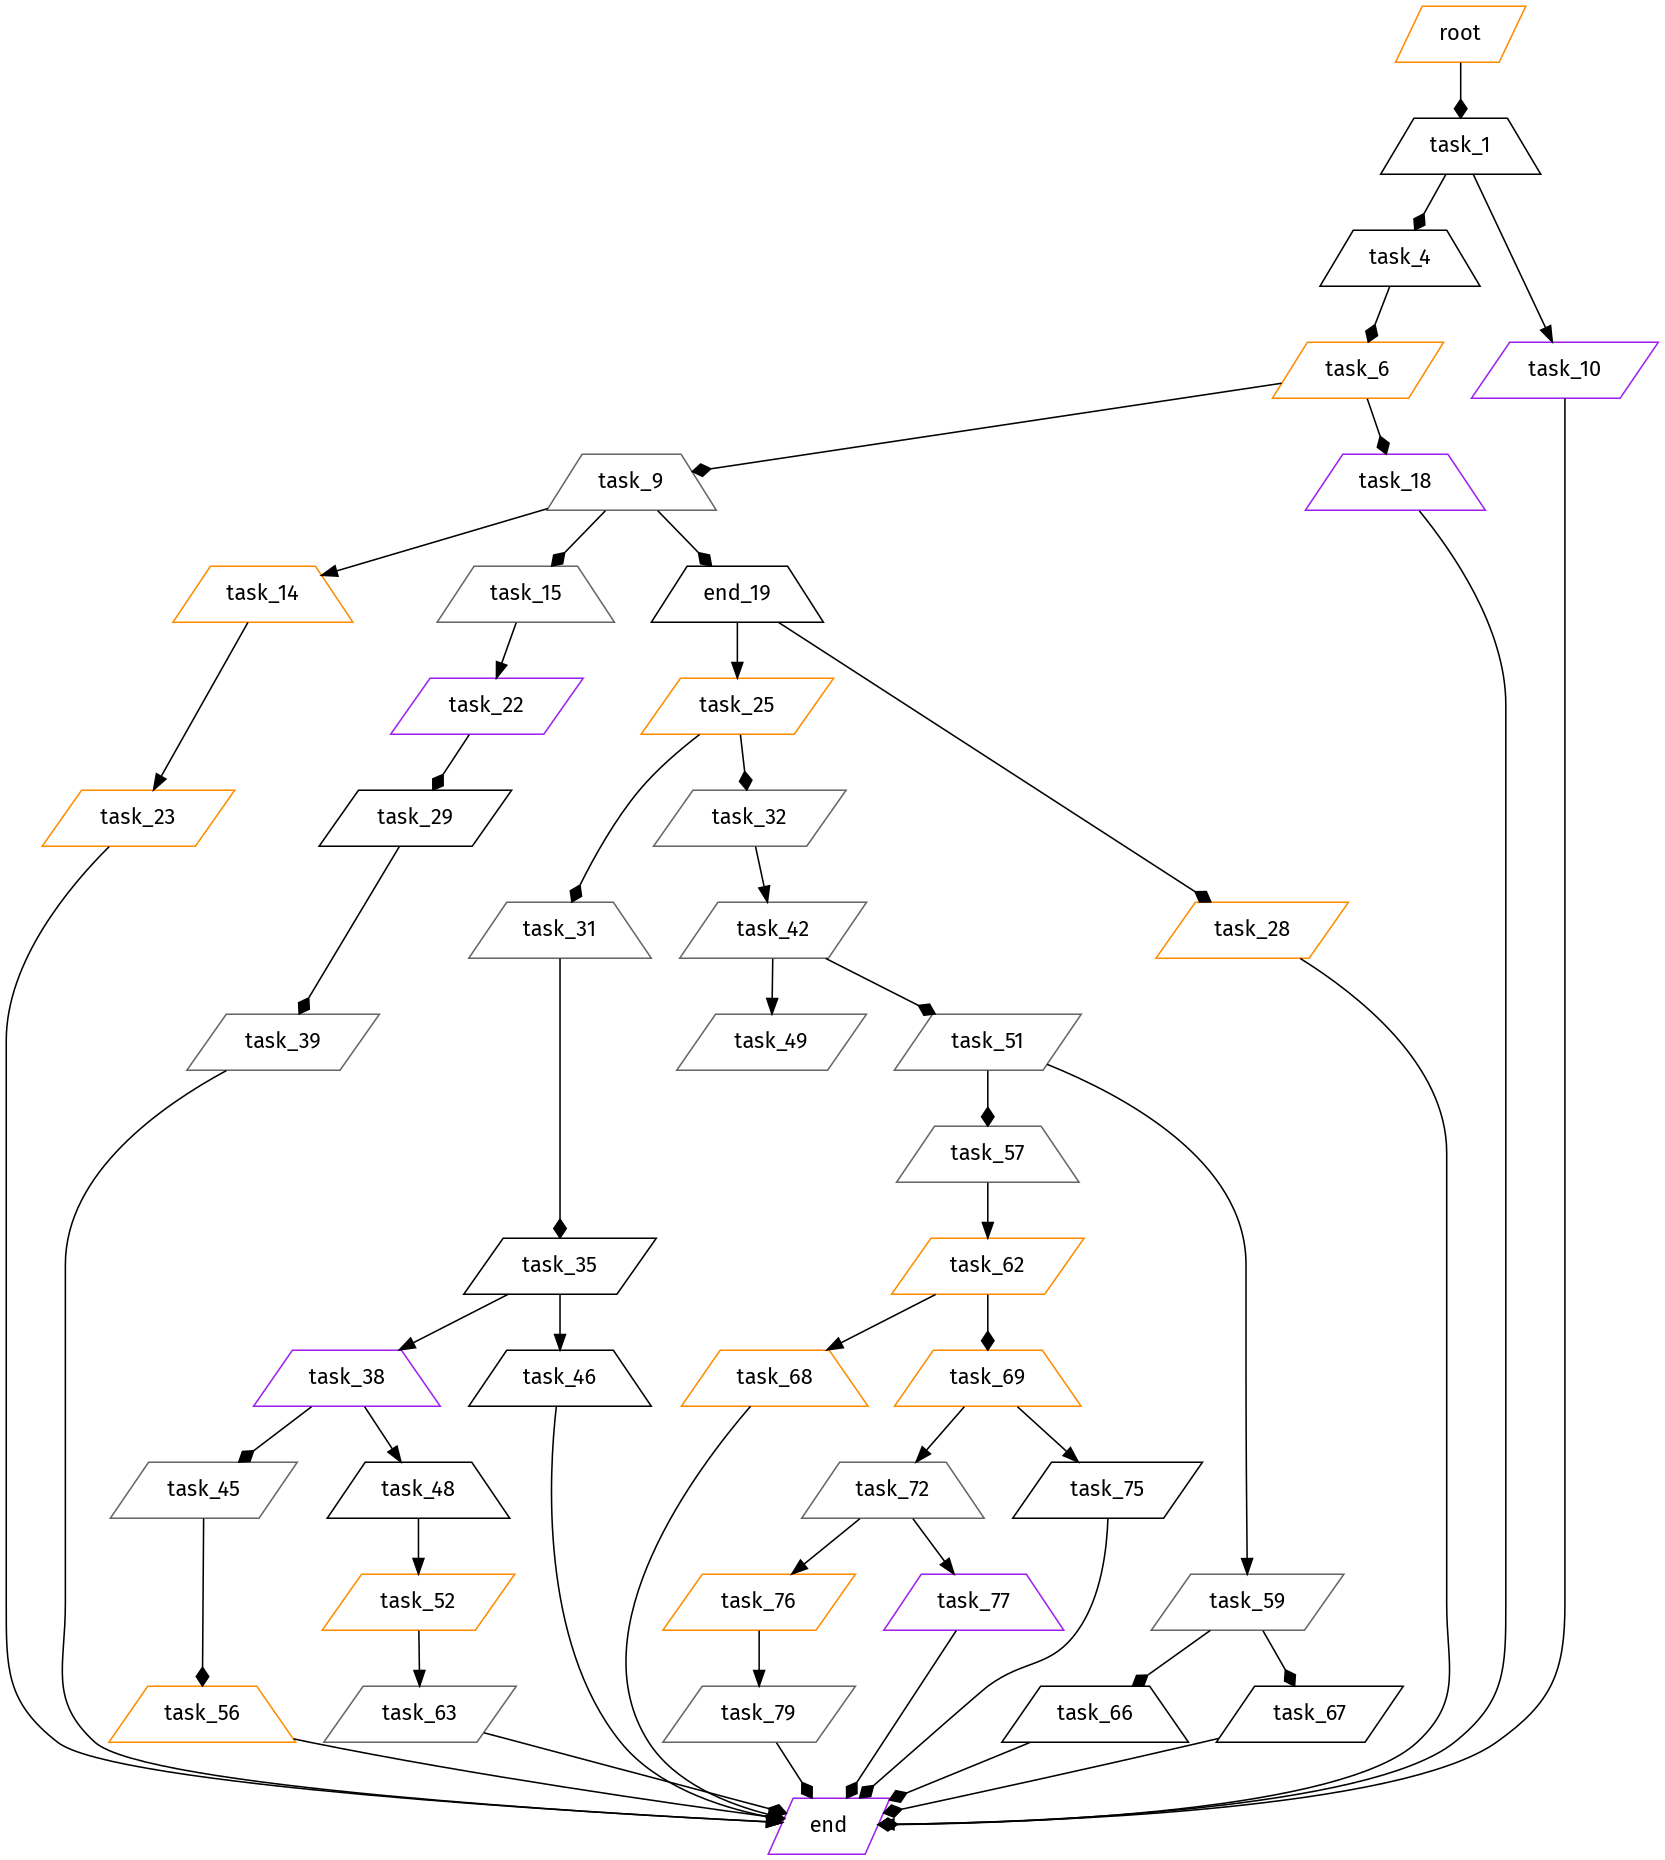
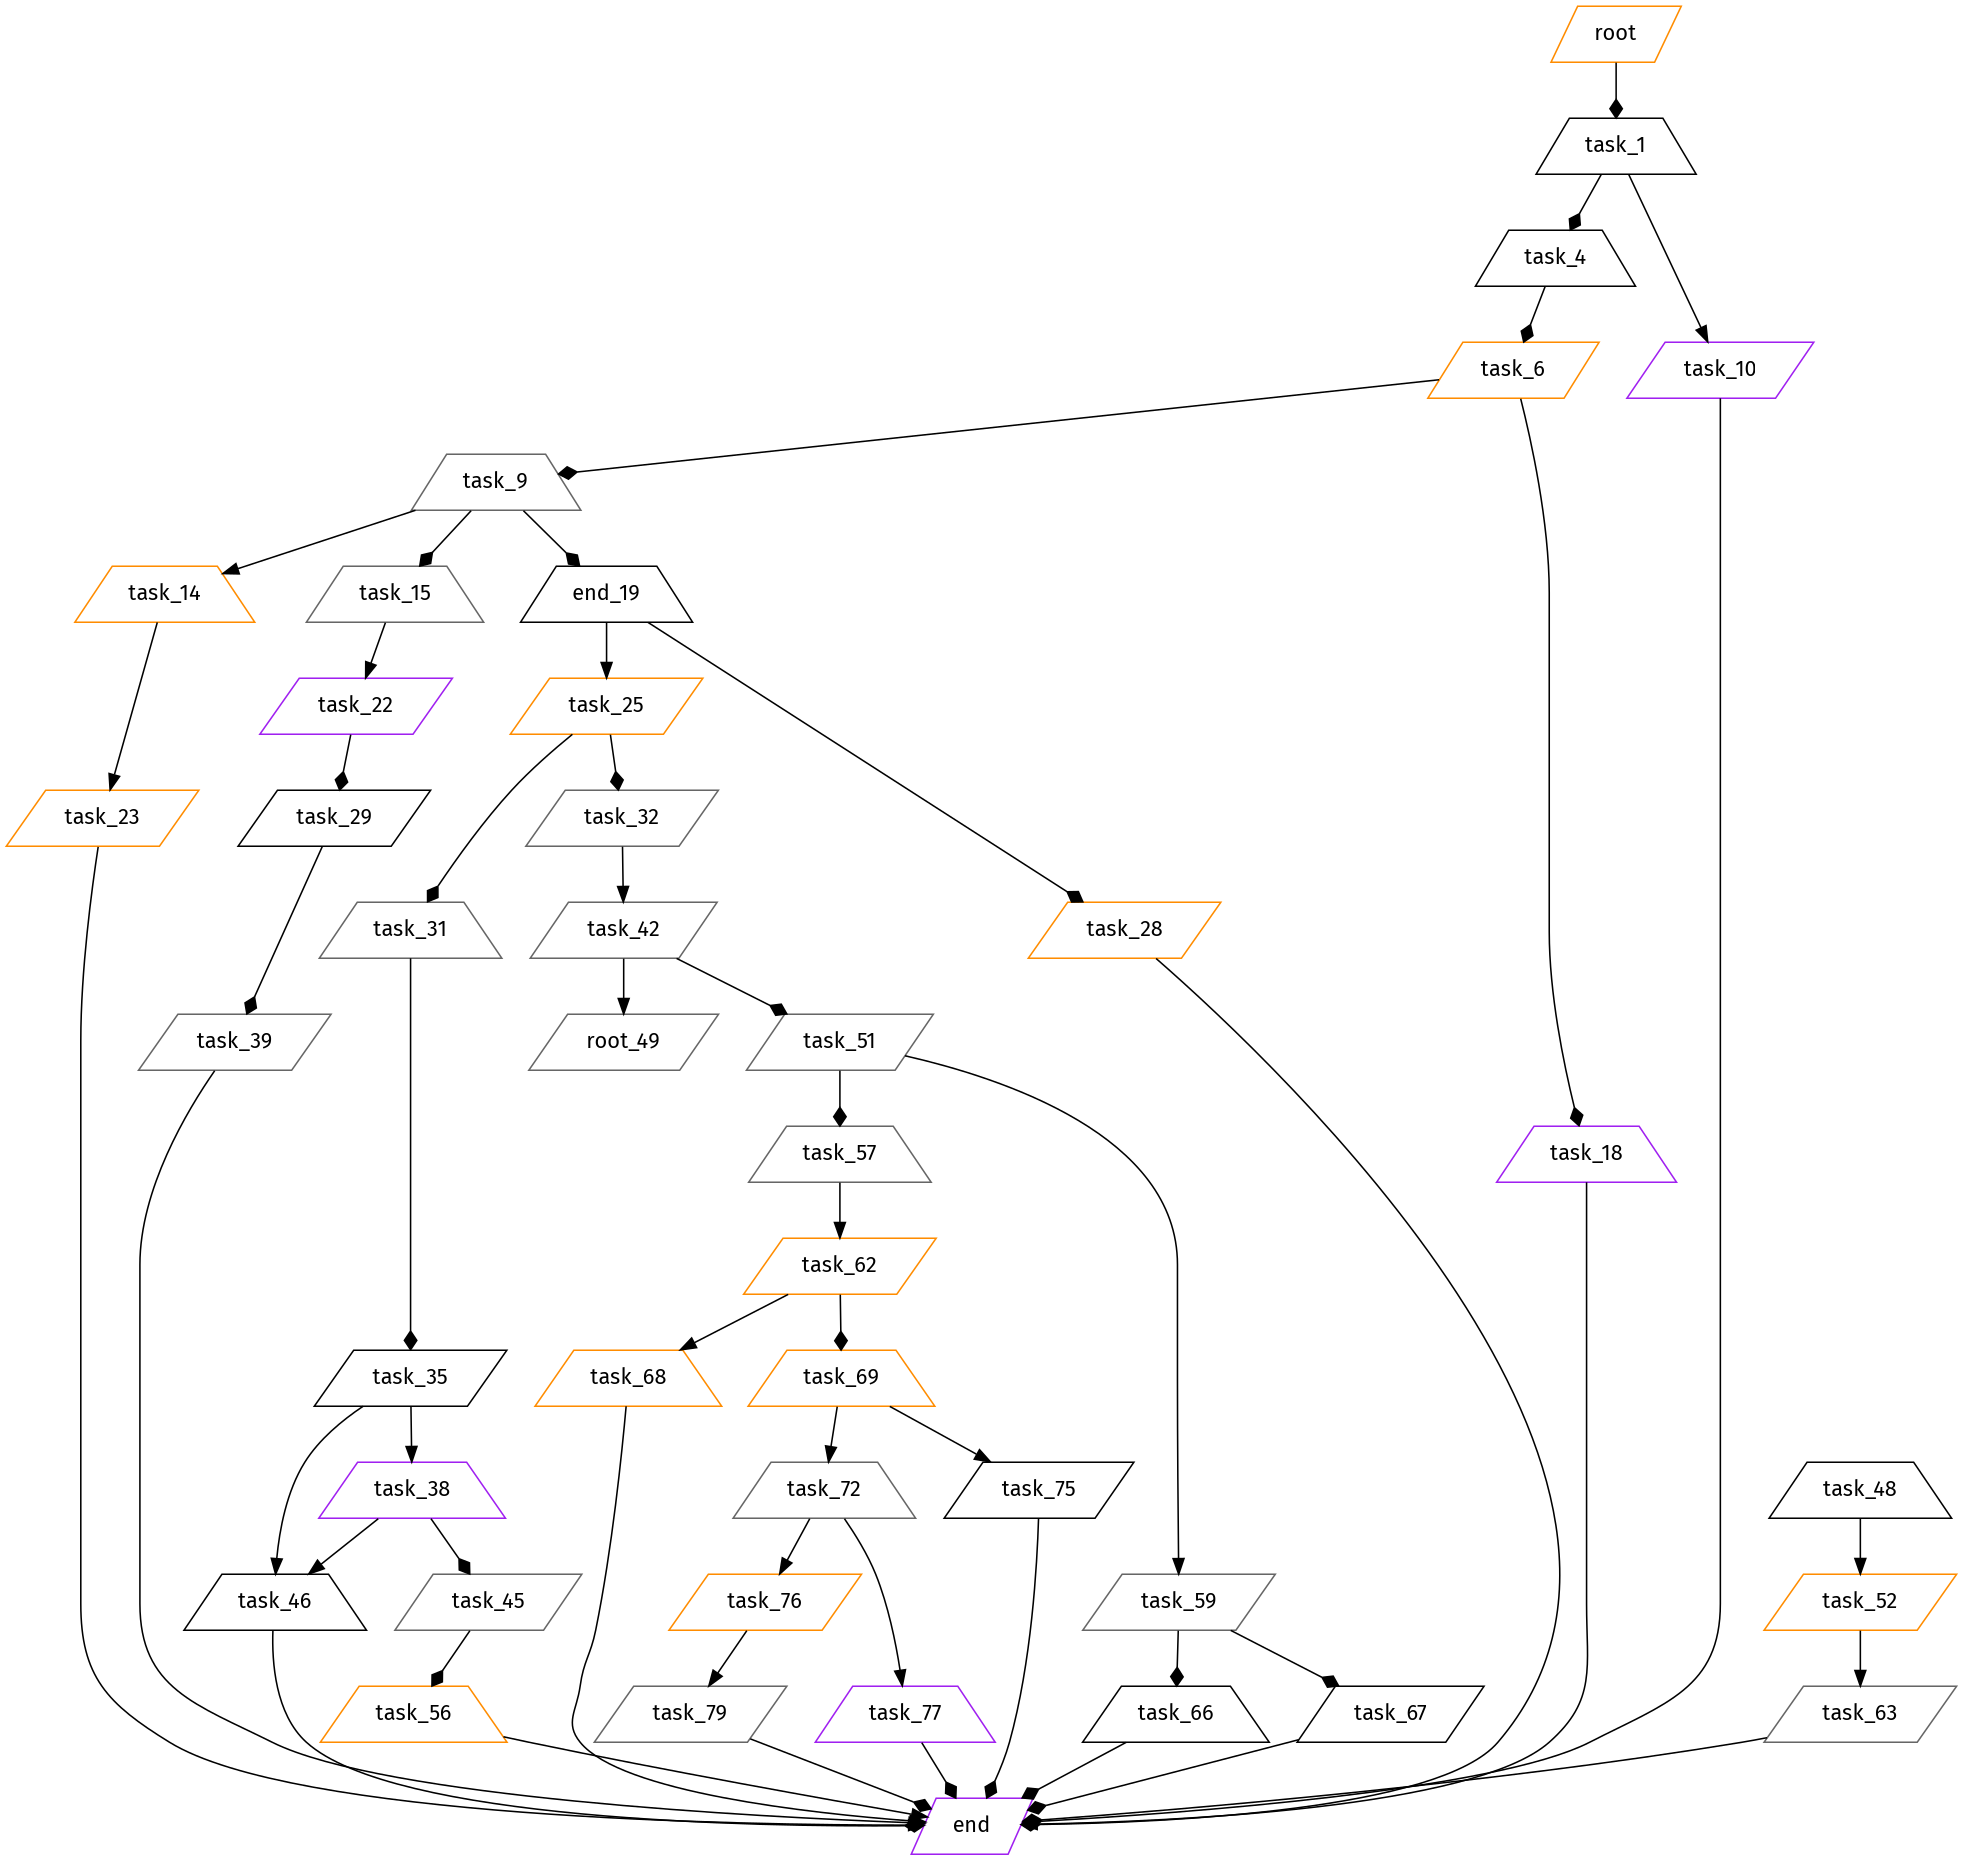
  digraph {
    fontname="Fira Sans"
    node [color=gray40 fontname="Fira Sans" shape=parallelogram]
    edge [arrowhead=diamond fontname="Fira Sans"]
    root [color=darkorange]
    task_1 [color=black shape=trapezium]
    task_4 [color=black shape=trapezium]
    task_10 [color=purple]
    task_6 [color=darkorange]
    end [color=purple]
    task_9 [shape=trapezium]
    task_18 [color=purple shape=trapezium]
    task_14 [color=darkorange shape=trapezium]
    task_15 [shape=trapezium]
    n11 [color=black label=end_19 shape=trapezium]
    task_23 [color=darkorange]
    task_22 [color=purple]
    task_25 [color=darkorange]
    task_28 [color=darkorange]
    task_29 [color=black]
    task_31 [shape=trapezium]
    task_32
    task_39
    task_35 [color=black]
    task_42
    task_38 [color=purple shape=trapezium]
    task_46 [color=black shape=trapezium]
-   task_49
+   task_49 [label=root_49]
    task_51
    task_45
    task_48 [color=black shape=trapezium]
    task_57 [shape=trapezium]
    task_59
    task_56 [color=darkorange shape=trapezium]
    task_52 [color=darkorange]
    task_63
    task_62 [color=darkorange]
    task_66 [color=black shape=trapezium]
    task_67 [color=black]
    task_68 [color=darkorange shape=trapezium]
    task_69 [color=darkorange shape=trapezium]
    task_72 [shape=trapezium]
    task_75 [color=black]
    task_76 [color=darkorange]
    task_77 [color=purple shape=trapezium]
    task_79
    root -> task_1
    task_1 -> task_4
    task_1 -> task_10 [arrowhead=normal]
    task_4 -> task_6
    task_10 -> end
    task_6 -> task_9
    task_6 -> task_18
    task_9 -> task_14 [arrowhead=normal]
    task_9 -> task_15
    task_9 -> n11
    task_18 -> end [arrowhead=normal]
    task_14 -> task_23 [arrowhead=normal]
    task_15 -> task_22 [arrowhead=normal]
    n11 -> task_25 [arrowhead=normal]
    n11 -> task_28
    task_23 -> end [arrowhead=normal]
    task_22 -> task_29
    task_25 -> task_31
    task_25 -> task_32
    task_28 -> end
    task_29 -> task_39
    task_31 -> task_35
    task_32 -> task_42 [arrowhead=normal]
    task_39 -> end [arrowhead=normal]
    task_35 -> task_38 [arrowhead=normal]
    task_35 -> task_46 [arrowhead=normal]
    task_42 -> task_49 [arrowhead=normal]
    task_42 -> task_51
    task_38 -> task_45
-   task_38 -> task_48 [arrowhead=normal]
+   task_38 -> task_46 [arrowhead=normal]
    task_46 -> end
    task_51 -> task_57
    task_51 -> task_59 [arrowhead=normal]
    task_45 -> task_56
    task_48 -> task_52 [arrowhead=normal]
    task_57 -> task_62 [arrowhead=normal]
    task_59 -> task_66
    task_59 -> task_67
    task_56 -> end [arrowhead=normal]
    task_52 -> task_63 [arrowhead=normal]
    task_63 -> end
    task_62 -> task_68 [arrowhead=normal]
    task_62 -> task_69
    task_66 -> end
    task_67 -> end
    task_68 -> end [arrowhead=normal]
    task_69 -> task_72 [arrowhead=normal]
    task_69 -> task_75 [arrowhead=normal]
    task_72 -> task_76 [arrowhead=normal]
    task_72 -> task_77 [arrowhead=normal]
    task_75 -> end
    task_76 -> task_79 [arrowhead=normal]
    task_77 -> end
    task_79 -> end
  }
